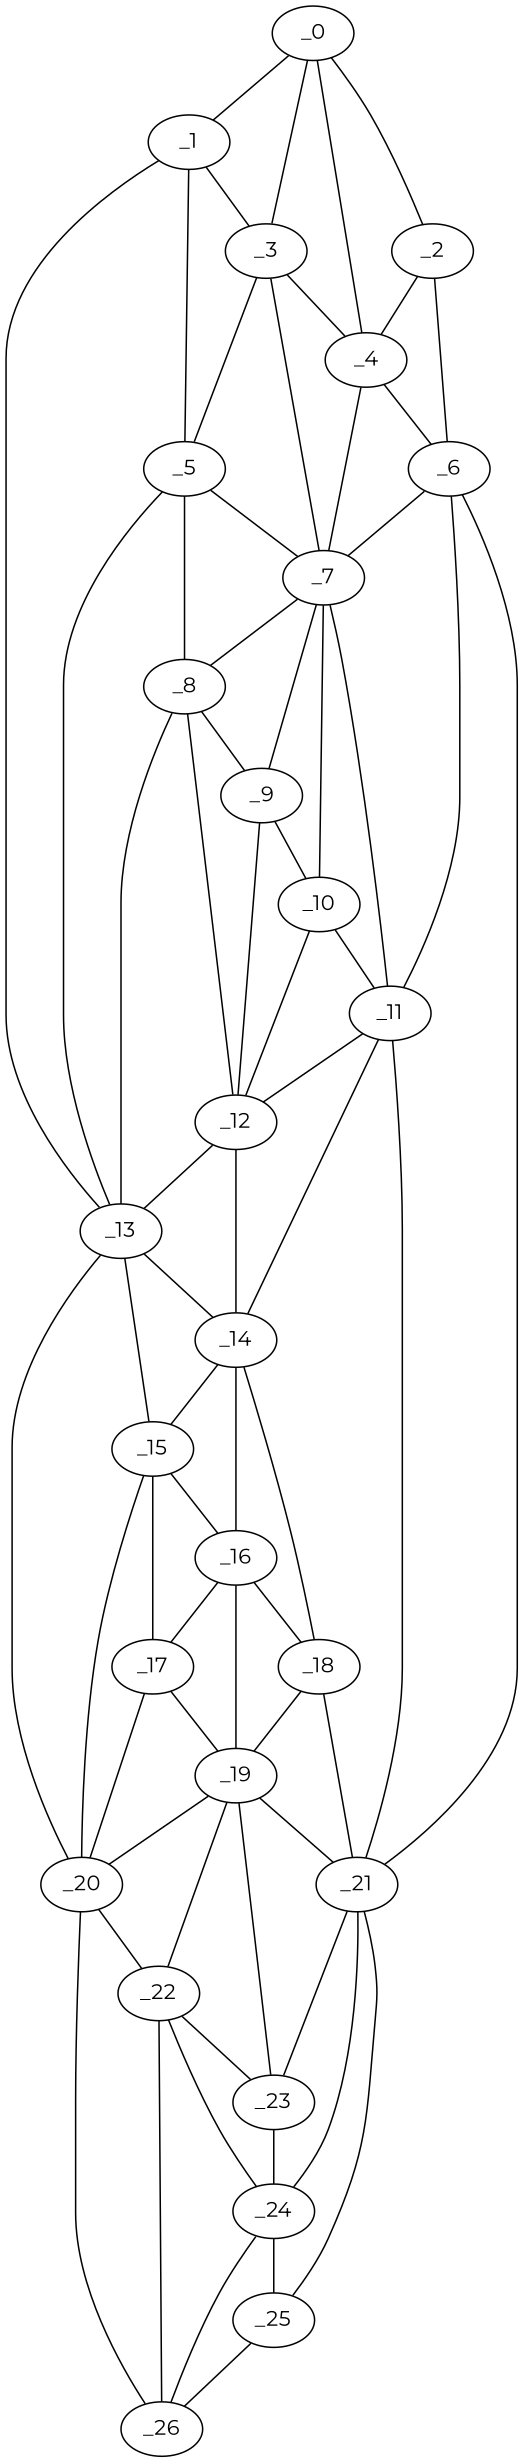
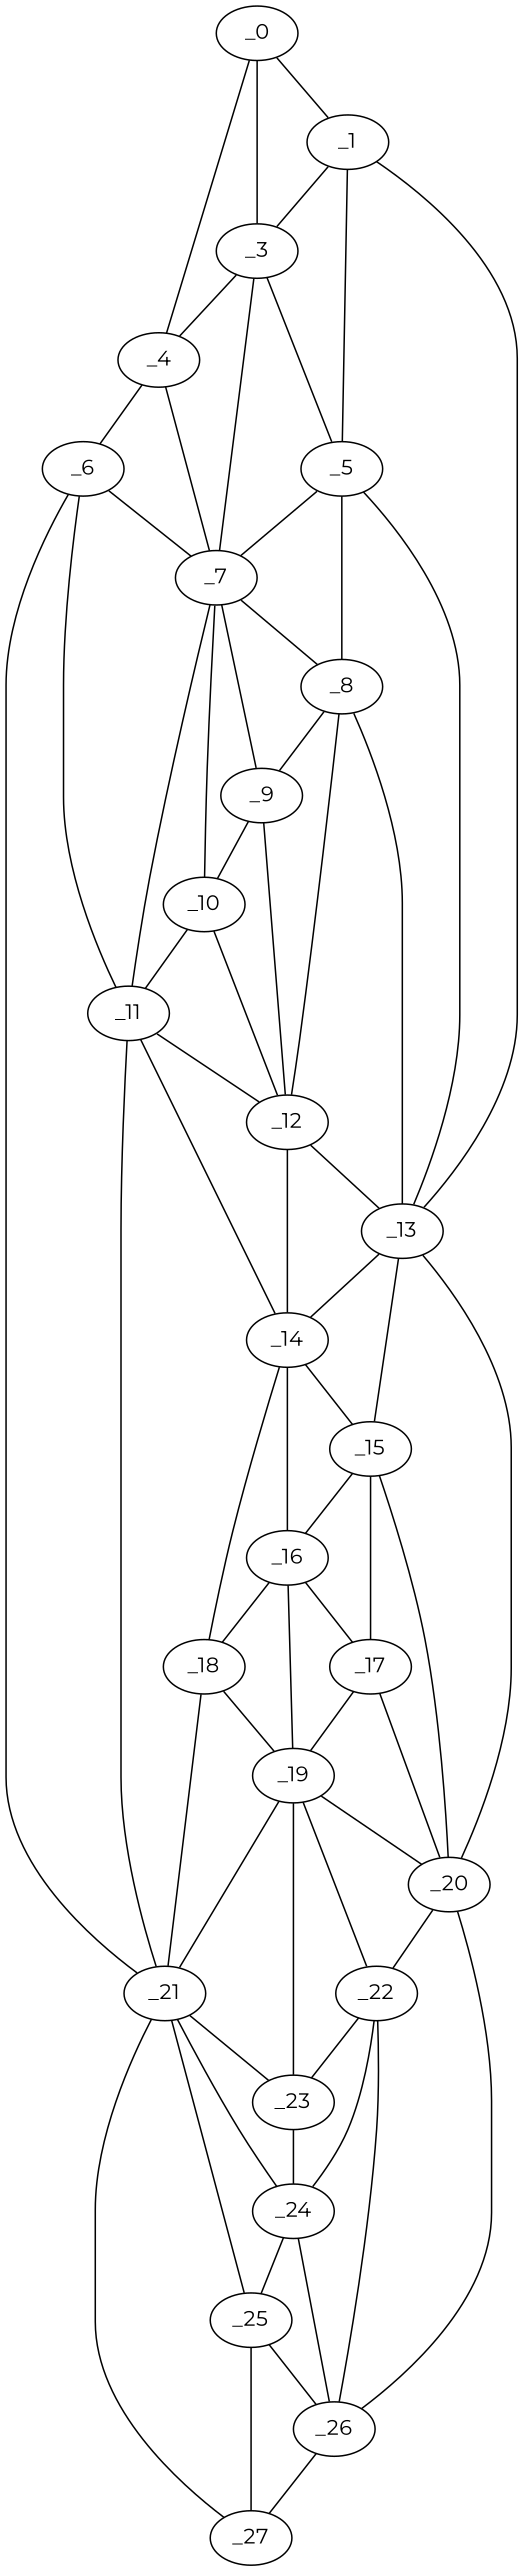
  graph {
    fontname=Montserrat
    node [fontname=Montserrat y=71]
    edge [fontname=Montserrat valence=2]
    _0 [x=3]
    _1 [x=7 y=55]
-   _2 [x=16 y=83]
    _3 [x=17 y=67]
    _4 [x=18 y=74]
    _5 [x=22 y=53]
    _13 [x=57 y=45]
    _6 [x=27 y=84]
    _7 [x=30 y=73]
    _8 [x=37 y=52]
    _14 [x=71 y=61]
    _15 [x=75 y=49]
    _20 [x=97 y=51]
    _11 [x=53 y=82]
    _21 [x=104 y=79]
    _9 [x=47 y=65]
    _10 [x=49]
    _12 [x=56 y=62]
    _18 [x=92 y=78]
    _16 [x=82 y=60]
    _17 [x=87 y=52]
    _22 [x=106 y=59]
    _26 [x=125 y=66]
    _23 [x=109 y=65]
    _24 [x=114 y=68]
    _25 [x=116 y=75]
+   _27 [x=127 y=72]
    _19 [x=94 y=70]
    _0 -- _1 [valence=1]
-   _0 -- _2 [valence=1]
    _0 -- _3 [valence=1]
    _0 -- _4
    _1 -- _3
    _1 -- _5 [valence=1]
    _1 -- _13 [valence=1]
-   _2 -- _4
-   _2 -- _6 [valence=1]
    _3 -- _4
    _3 -- _5
    _3 -- _7
    _4 -- _6 [valence=1]
    _4 -- _7
    _5 -- _13
    _5 -- _7
    _5 -- _8
    _13 -- _14
    _13 -- _15
    _13 -- _20 [valence=1]
    _6 -- _7
    _6 -- _11
    _6 -- _21 [valence=1]
    _7 -- _8
    _7 -- _11 [valence=1]
    _7 -- _9 [valence=1]
    _7 -- _10
    _8 -- _13
    _8 -- _9 [valence=1]
    _8 -- _12
    _14 -- _15
    _14 -- _18 [valence=1]
    _14 -- _16 [valence=1]
    _15 -- _20
    _15 -- _16
    _15 -- _17 [valence=1]
    _20 -- _22 [valence=1]
    _20 -- _26 [valence=1]
    _11 -- _14
    _11 -- _21
    _11 -- _12 [valence=1]
    _21 -- _23 [valence=1]
    _21 -- _24 [valence=1]
    _21 -- _25
+   _21 -- _27 [valence=1]
    _9 -- _10
    _9 -- _12
    _10 -- _11 [valence=1]
    _10 -- _12 [valence=1]
    _12 -- _13
    _12 -- _14
    _18 -- _21
    _18 -- _19 [valence=1]
    _16 -- _18 [valence=1]
    _16 -- _17 [valence=1]
    _16 -- _19
    _17 -- _20
    _17 -- _19
    _22 -- _26 [valence=1]
    _22 -- _23 [valence=1]
    _22 -- _24
+   _26 -- _27 [valence=1]
    _23 -- _24
    _24 -- _26
    _24 -- _25
    _25 -- _26
+   _25 -- _27
    _19 -- _20
    _19 -- _21
    _19 -- _22
    _19 -- _23
  }
